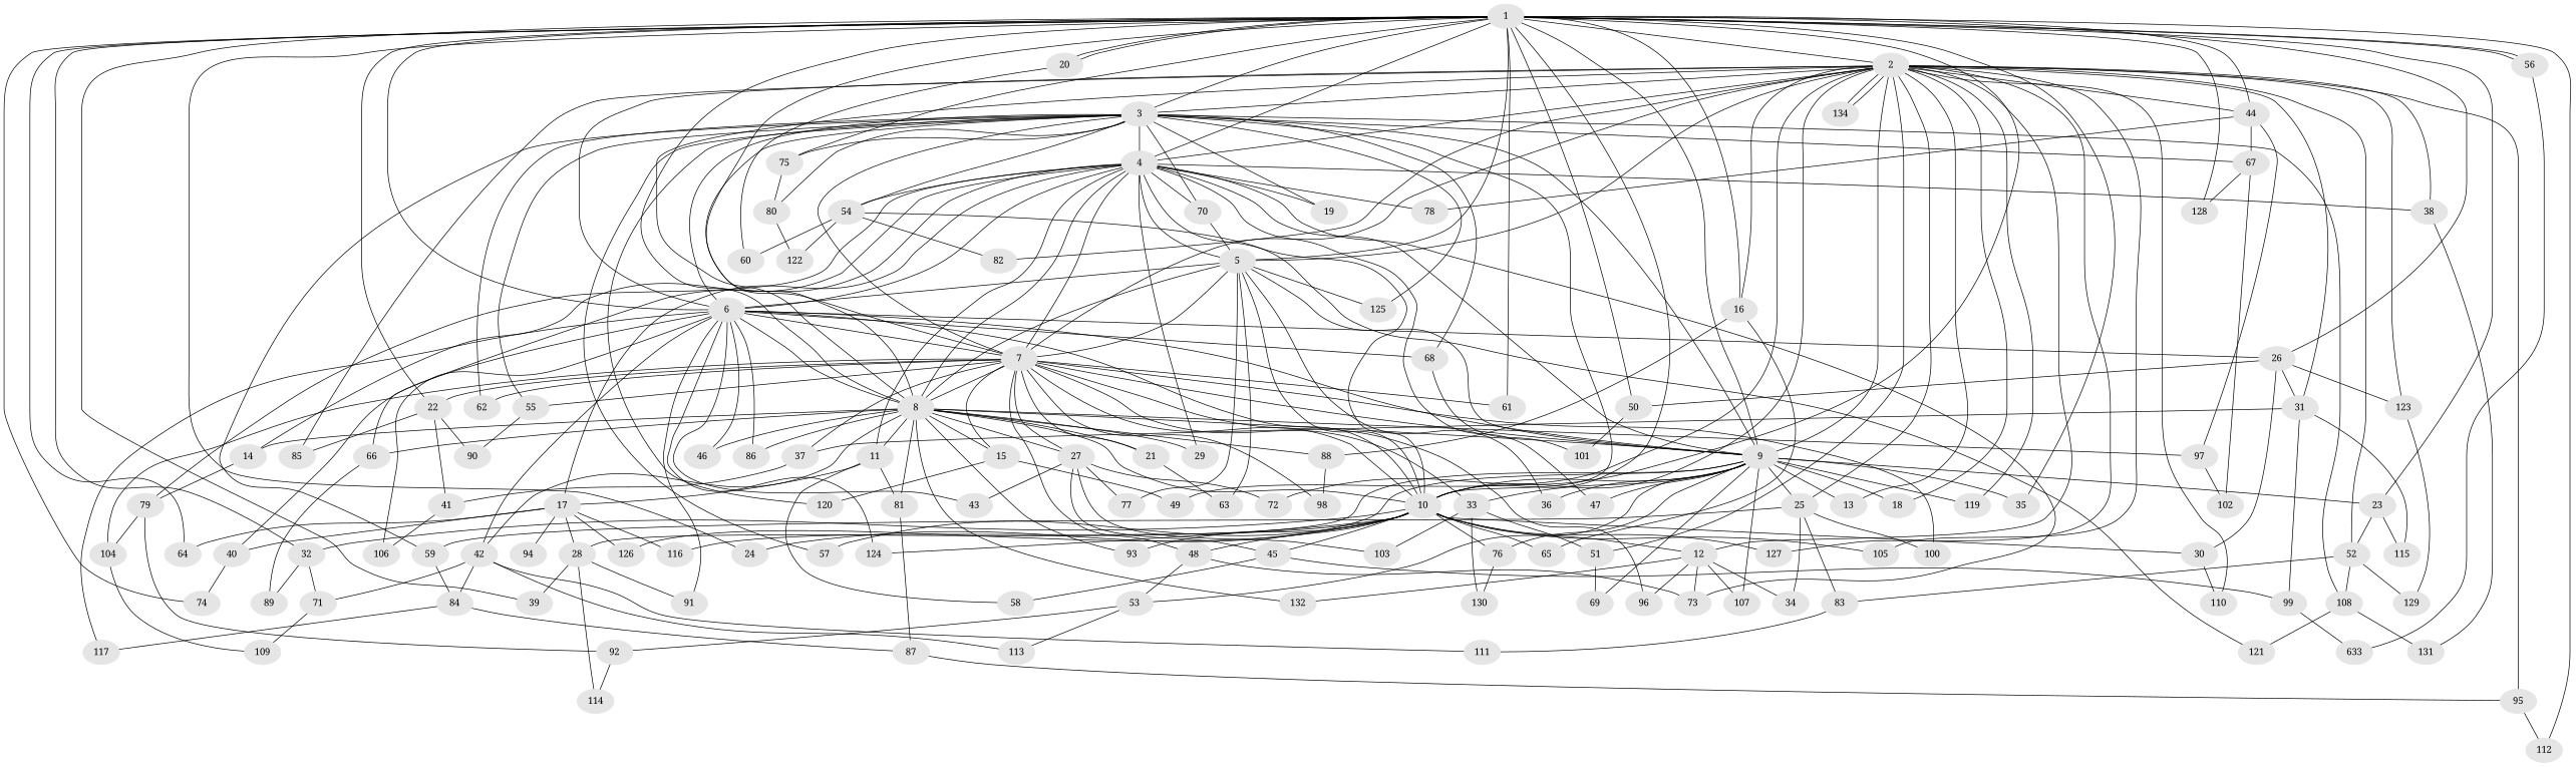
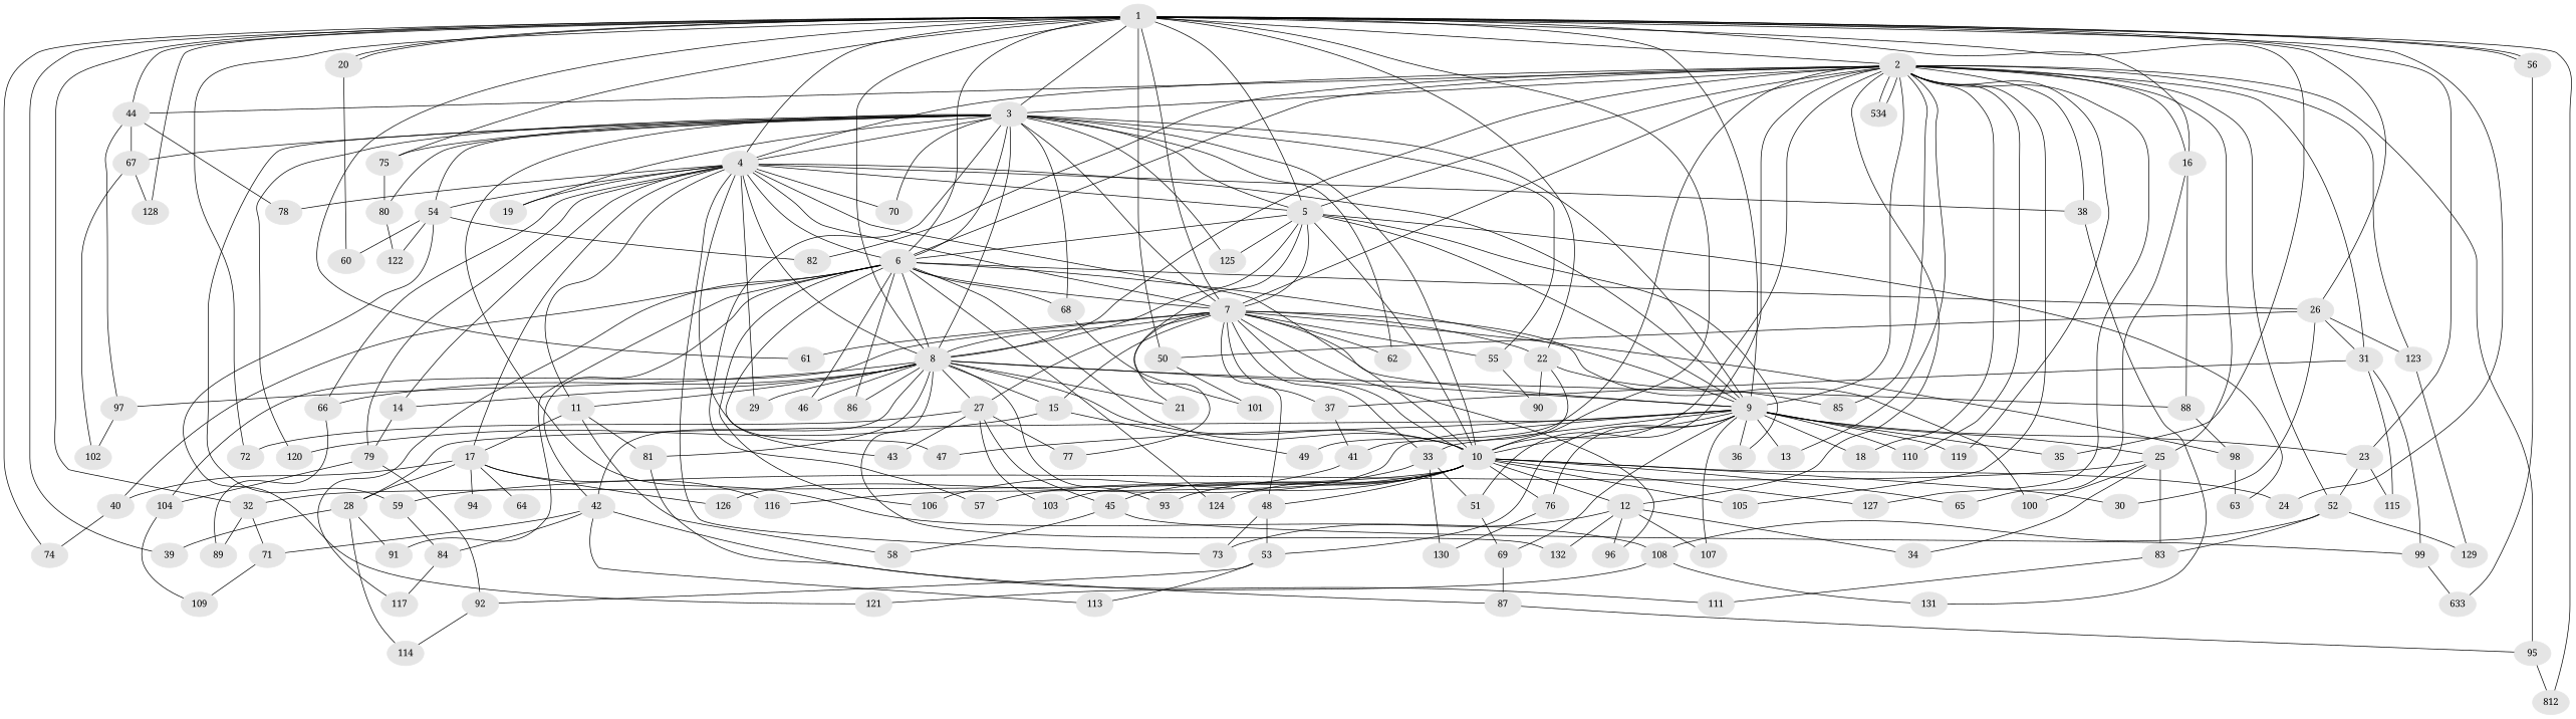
  graph {
    fontname="Noto Serif"
    node [color=gray90 fontname="Noto Serif" style=filled]
    edge [fontname="Noto Serif"]
    1
    2
    3
    4
    5
    6
    7
    8
    9
    10
    16
    20
    22
    23
    24
    26
    32
    35
    39
    44
    50
    56
    61
    64
    72
    74
    75
-   112
+   112 [label=812]
    128
    12
    13
    18
    25
    31
    38
    49
    51
    52
    82
    85
    95
    105
    110
    119
    123
    127
-   134
+   134 [label=534]
    19
    54
    55
    57
    59
    62
    67
    68
    70
    80
    108
    120
    125
    11
    14
    17
    29
    47
    66
    73
    78
    79
    36
    63
    77
    40
    42
    43
    46
    86
    91
    106
    117
    124
    15
    21
    27
    33
    37
    48
    96
    98
    100
    104
    81
    88
    93
    97
    132
    28
    53
    69
    76
    107
    126
    30
    45
    65
    116
    60
    41
    90
    115
    71
    89
    101
    n114 [label=633]
    34
    83
    99
    131
    129
    121
    122
    84
    102
    58
    94
    92
    111
    113
    103
    130
    109
    87
    114
    1 -- 2
    1 -- 3
    1 -- 4
    1 -- 5
    1 -- 6
    1 -- 7
    1 -- 8
    1 -- 9
    1 -- 10
    1 -- 16
    1 -- 20
    1 -- 20
    1 -- 22
    1 -- 23
    1 -- 24
    1 -- 26
    1 -- 32
    1 -- 35
    1 -- 39
    1 -- 44
    1 -- 50
    1 -- 56
    1 -- 56
    1 -- 61
-   1 -- 64
    1 -- 72
    1 -- 74
    1 -- 75
    1 -- 112
    1 -- 128
    2 -- 3
    2 -- 4
    2 -- 5
    2 -- 6
    2 -- 7
    2 -- 8
    2 -- 9
    2 -- 10
    2 -- 16
    2 -- 44
    2 -- 12
    2 -- 13
    2 -- 18
    2 -- 25
    2 -- 31
    2 -- 38
    2 -- 49
    2 -- 51
    2 -- 52
    2 -- 82
    2 -- 85
    2 -- 95
    2 -- 105
    2 -- 110
    2 -- 119
    2 -- 123
    2 -- 127
    2 -- 134
    2 -- 134
    3 -- 4
-   70 -- 5
+   3 -- 5
    3 -- 6
    3 -- 7
    3 -- 8
    3 -- 9
    3 -- 10
    3 -- 75
    3 -- 19
    3 -- 54
    3 -- 55
    3 -- 57
    3 -- 59
    3 -- 62
    3 -- 67
    3 -- 68
    3 -- 70
    3 -- 80
    3 -- 108
    3 -- 120
    3 -- 125
    4 -- 5
    4 -- 6
    4 -- 7
    4 -- 8
    4 -- 9
    4 -- 10
    4 -- 38
    4 -- 19
    4 -- 54
    4 -- 70
    4 -- 11
    4 -- 14
    4 -- 17
    4 -- 29
    4 -- 47
    4 -- 66
    4 -- 73
    4 -- 78
    4 -- 79
    5 -- 6
    5 -- 7
    5 -- 8
    5 -- 9
    5 -- 10
    5 -- 125
    5 -- 36
    5 -- 63
    5 -- 77
    6 -- 7
    6 -- 8
    6 -- 9
    6 -- 10
    6 -- 26
    6 -- 68
    6 -- 40
    6 -- 42
    6 -- 43
    6 -- 46
    6 -- 86
    6 -- 91
    6 -- 106
    6 -- 117
    6 -- 124
    7 -- 8
    7 -- 9
    7 -- 10
    7 -- 22
    7 -- 61
    7 -- 55
    7 -- 62
    7 -- 15
    7 -- 21
    7 -- 27
    7 -- 33
    7 -- 37
    7 -- 48
    7 -- 96
    7 -- 98
    7 -- 100
    7 -- 104
    8 -- 9
    8 -- 10
    8 -- 11
    8 -- 14
    8 -- 29
    8 -- 66
    8 -- 42
    8 -- 46
    8 -- 86
    8 -- 15
    8 -- 21
    8 -- 27
    8 -- 81
    8 -- 88
    8 -- 93
    8 -- 97
    8 -- 132
    9 -- 10
    9 -- 23
    9 -- 35
    9 -- 13
    9 -- 18
    9 -- 25
-   30 -- 110
+   9 -- 110
    9 -- 119
    9 -- 47
    9 -- 36
    9 -- 33
    9 -- 28
    9 -- 53
    9 -- 69
    9 -- 76
    9 -- 107
    9 -- 126
    10 -- 24
    10 -- 32
    10 -- 12
    10 -- 105
    10 -- 127
    10 -- 57
    10 -- 124
    10 -- 48
    10 -- 93
    10 -- 76
    10 -- 30
    10 -- 45
    10 -- 65
    10 -- 116
    16 -- 88
    16 -- 65
    20 -- 60
    22 -- 85
    22 -- 41
    22 -- 90
    23 -- 52
    23 -- 115
    26 -- 50
    26 -- 31
    26 -- 123
    26 -- 30
    32 -- 71
    32 -- 89
    44 -- 67
    44 -- 78
    44 -- 97
    50 -- 101
    56 -- n114
    75 -- 80
    12 -- 73
    12 -- 96
    12 -- 132
    12 -- 107
    12 -- 34
    25 -- 59
    25 -- 100
    25 -- 34
    25 -- 83
    31 -- 37
    31 -- 115
    31 -- 99
    38 -- 131
    51 -- 69
    52 -- 108
    52 -- 83
    52 -- 129
    95 -- 112
    123 -- 129
    54 -- 82
    54 -- 60
    54 -- 121
    54 -- 122
    55 -- 90
    59 -- 84
    67 -- 128
    67 -- 102
    68 -- 101
    80 -- 122
    108 -- 131
    108 -- 121
    11 -- 17
    11 -- 81
    11 -- 58
    14 -- 79
    17 -- 64
    17 -- 40
    17 -- 28
    17 -- 126
    17 -- 116
    17 -- 94
    66 -- 89
    79 -- 104
    79 -- 92
    40 -- 74
    42 -- 71
    42 -- 84
    42 -- 111
    42 -- 113
    15 -- 49
    15 -- 120
-   21 -- 63
+   98 -- 63
    27 -- 72
    27 -- 77
    27 -- 43
    27 -- 45
    27 -- 103
    33 -- 51
    33 -- 103
    33 -- 130
    37 -- 41
    48 -- 73
    48 -- 53
    104 -- 109
    81 -- 87
    88 -- 98
    97 -- 102
    28 -- 39
    28 -- 91
    28 -- 114
    53 -- 92
    53 -- 113
-   84 -- 87
+   69 -- 87
    76 -- 130
    45 -- 99
    45 -- 58
    41 -- 106
    71 -- 109
    83 -- 111
    99 -- n114
    84 -- 117
    92 -- 114
    87 -- 95
  }
